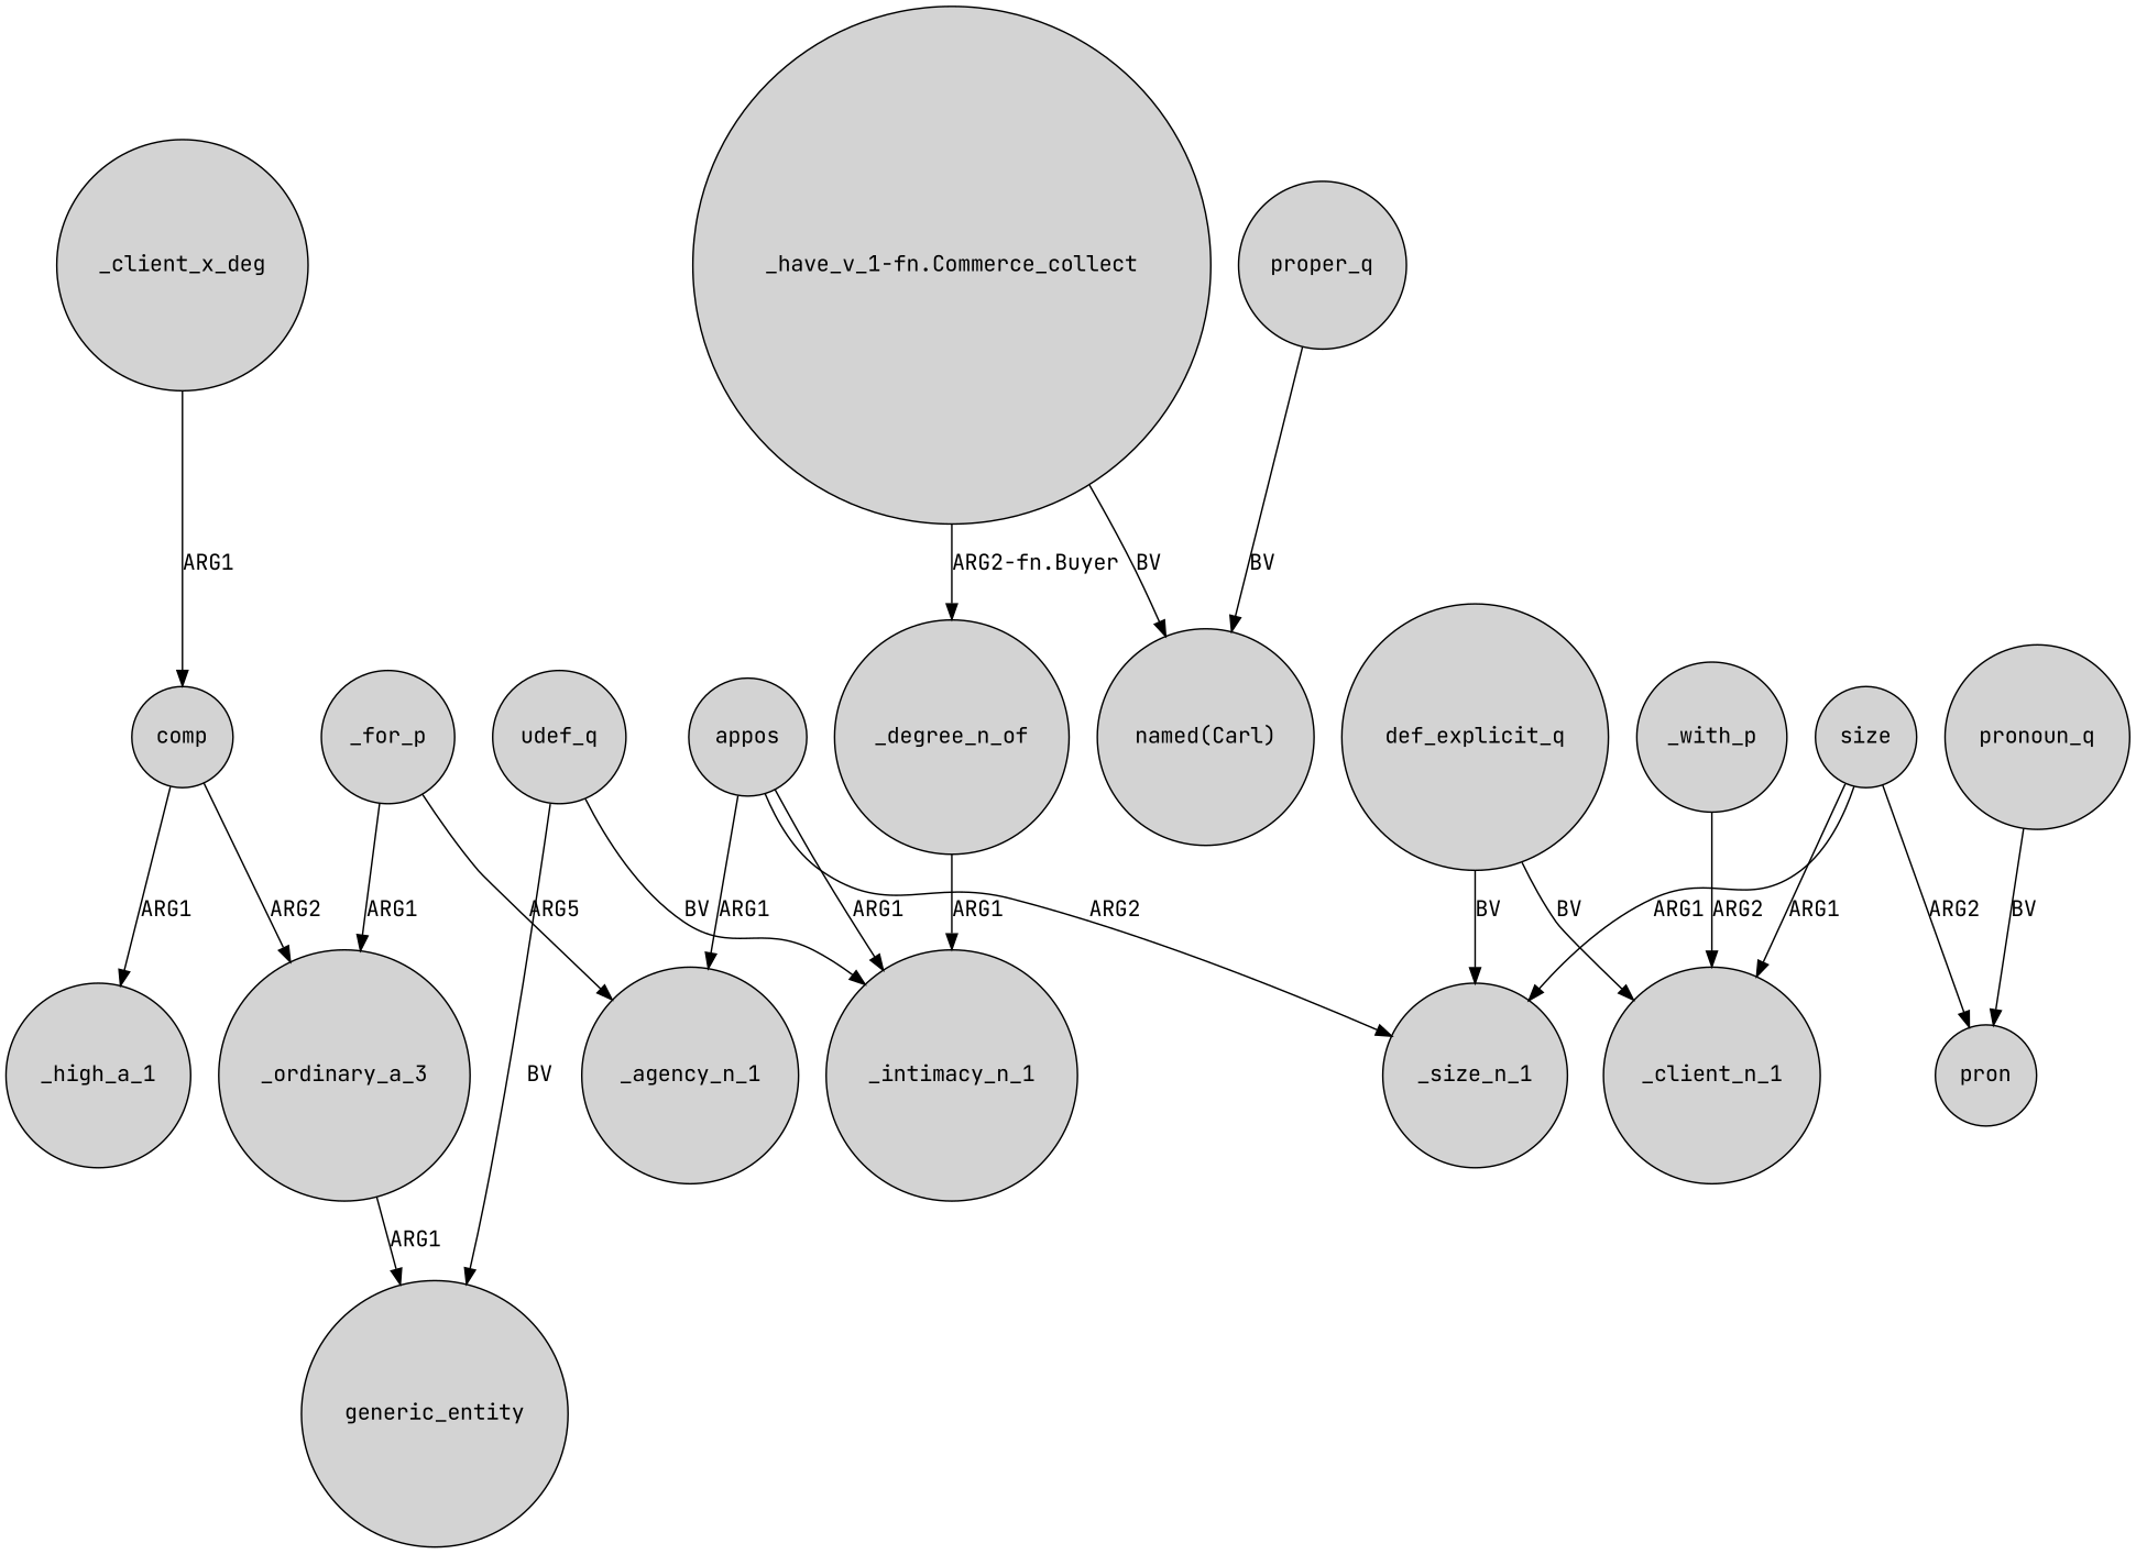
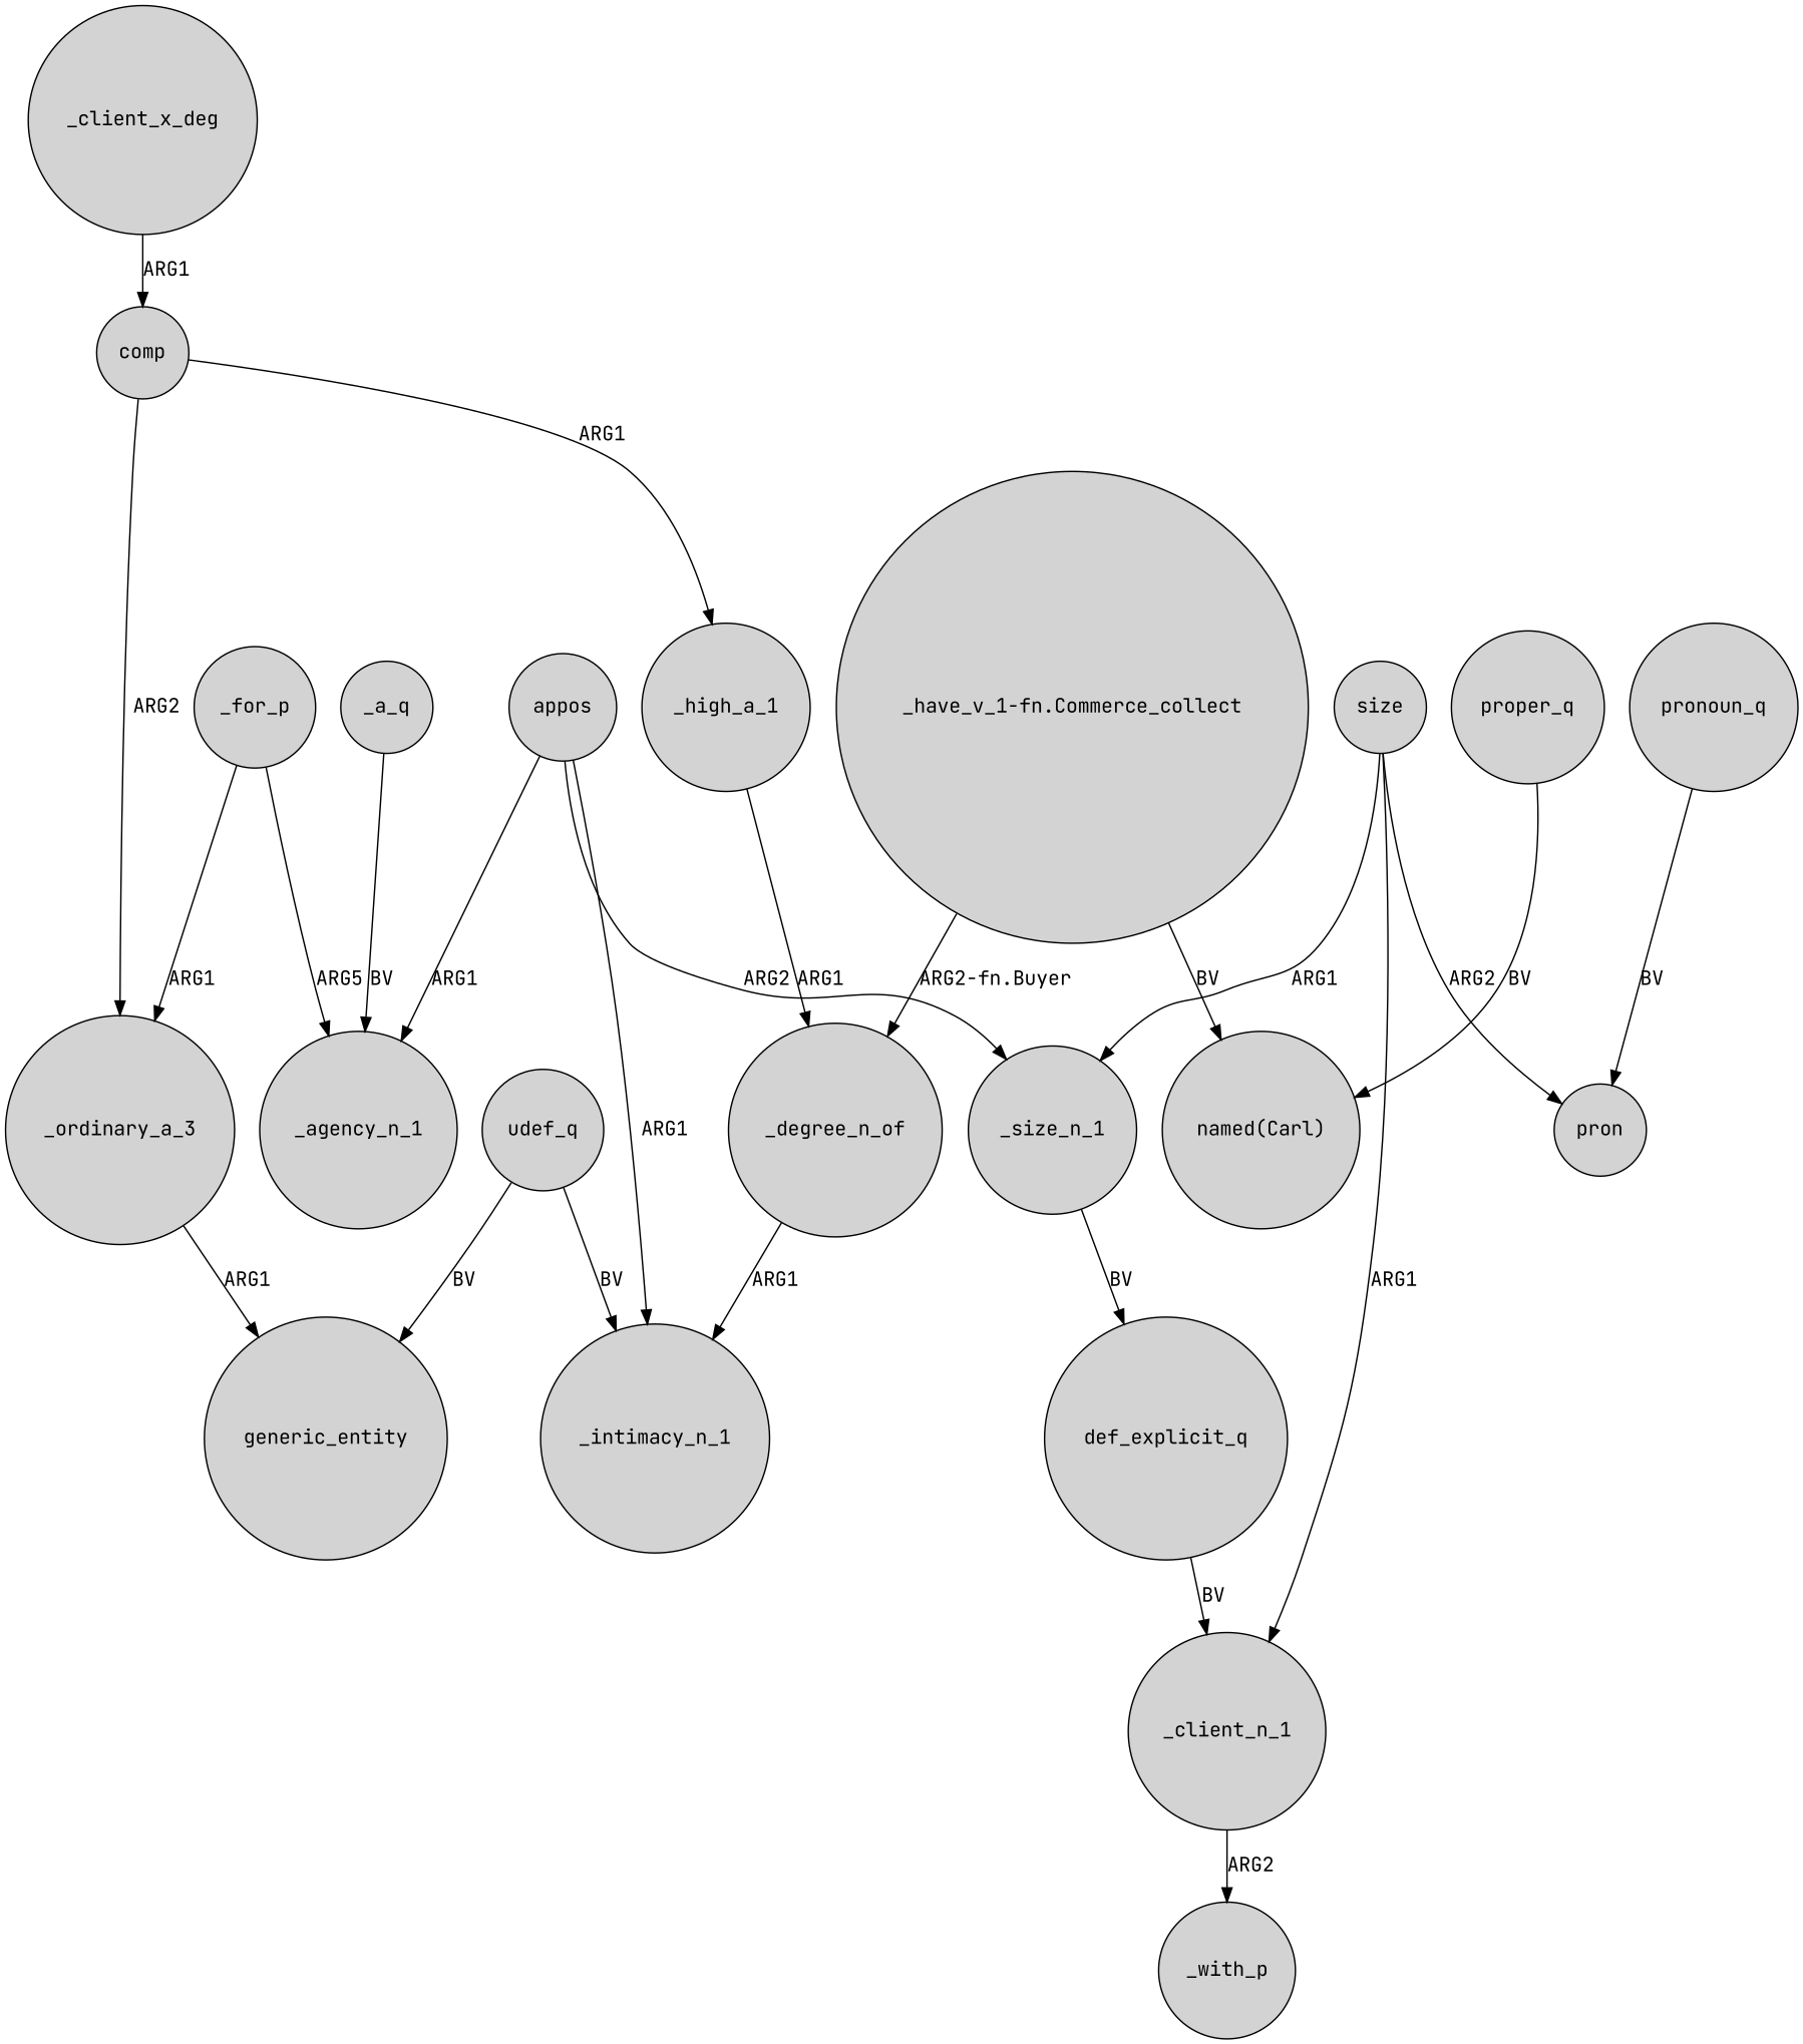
  digraph {
    fontname="JetBrains Mono"
    node [fontname="JetBrains Mono" shape=circle style=filled]
    edge [fontname="JetBrains Mono"]
    _high_a_1
    _degree_n_of
    _intimacy_n_1
    comp
    n5 [label=_ordinary_a_3]
    generic_entity
    _with_p
    _client_n_1
    n9 [label=size]
    pron
    _size_n_1
    _for_p
    _agency_n_1
    proper_q
    "named(Carl)"
    udef_q
    pronoun_q
    appos
+   _a_q
    "_have_v_1-fn.Commerce_collect"
    n21 [label=_client_x_deg]
    def_explicit_q
+   _high_a_1 -> _degree_n_of [label=ARG1]
    _degree_n_of -> _intimacy_n_1 [label=ARG1]
    comp -> _high_a_1 [label=ARG1]
    comp -> n5 [label=ARG2]
    n5 -> generic_entity [label=ARG1]
-   _with_p -> _client_n_1 [label=ARG2]
+   _client_n_1 -> _with_p [label=ARG2]
    n9 -> _client_n_1 [label=ARG1]
    n9 -> pron [label=ARG2]
    n9 -> _size_n_1 [label=ARG1]
    _for_p -> n5 [label=ARG1]
    _for_p -> _agency_n_1 [label=ARG5]
    proper_q -> "named(Carl)" [label=BV]
    udef_q -> _intimacy_n_1 [label=BV]
    udef_q -> generic_entity [label=BV]
    pronoun_q -> pron [label=BV]
    appos -> _intimacy_n_1 [label=ARG1]
    appos -> _size_n_1 [label=ARG2]
    appos -> _agency_n_1 [label=ARG1]
+   _a_q -> _agency_n_1 [label=BV]
    "_have_v_1-fn.Commerce_collect" -> _degree_n_of [label="ARG2-fn.Buyer"]
    "_have_v_1-fn.Commerce_collect" -> "named(Carl)" [label=BV]
    n21 -> comp [label=ARG1]
    def_explicit_q -> _client_n_1 [label=BV]
-   def_explicit_q -> _size_n_1 [label=BV]
+   _size_n_1 -> def_explicit_q [label=BV]
  }
